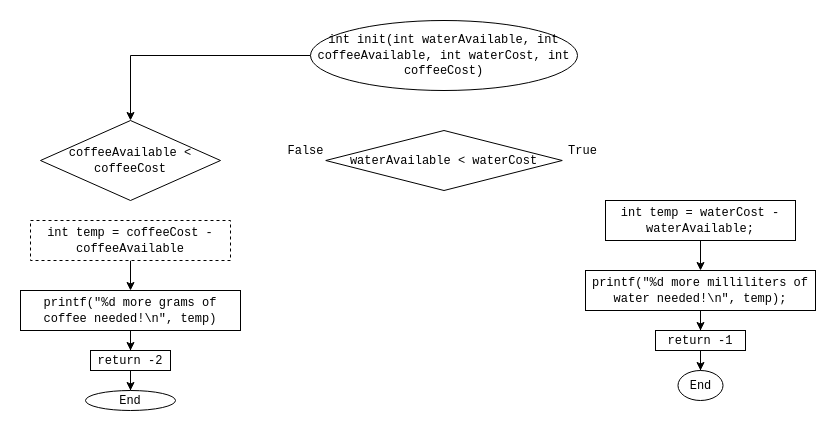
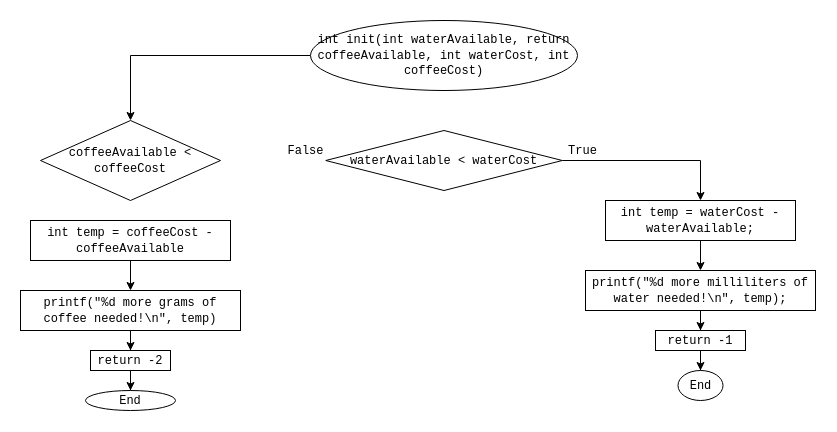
  <mxCell id="0" />
  <mxCell id="1" parent="0" />
  <mxCell id="2" value="" style="edgeStyle=orthogonalEdgeStyle;rounded=0;orthogonalLoop=1;jettySize=auto;html=1;" edge="1" parent="1" source="3" target="13"><mxGeometry relative="1" as="geometry"><mxPoint x="443.5" y="170" as="targetPoint" /></mxGeometry></mxCell>
- <mxCell id="3" value="&lt;font face=&quot;Courier New&quot;&gt;int init(int waterAvailable, int coffeeAvailable, int waterCost, int coffeeCost)&lt;/font&gt;" style="ellipse;whiteSpace=wrap;html=1;" vertex="1" parent="1"><mxGeometry x="310" y="20" width="267" height="70" as="geometry" /></mxCell>
+ <mxCell id="3" value="&lt;font face=&quot;Courier New&quot;&gt;int init(int waterAvailable, return coffeeAvailable, int waterCost, int coffeeCost)&lt;/font&gt;" style="ellipse;whiteSpace=wrap;html=1;" vertex="1" parent="1"><mxGeometry x="310" y="20" width="267" height="70" as="geometry" /></mxCell>
+ <mxCell id="4" value="" style="edgeStyle=orthogonalEdgeStyle;rounded=0;orthogonalLoop=1;jettySize=auto;html=1;" edge="1" parent="1" source="5" target="7"><mxGeometry relative="1" as="geometry"><mxPoint x="610" y="160" as="targetPoint" /></mxGeometry></mxCell>
  <mxCell id="5" value="&lt;font face=&quot;Courier New&quot;&gt;waterAvailable &amp;lt; waterCost&lt;/font&gt;" style="rhombus;whiteSpace=wrap;html=1;" vertex="1" parent="1"><mxGeometry x="325.25" y="130" width="236.5" height="60" as="geometry" /></mxCell>
  <mxCell id="6" value="" style="edgeStyle=orthogonalEdgeStyle;rounded=0;orthogonalLoop=1;jettySize=auto;html=1;" edge="1" parent="1" source="7" target="9"><mxGeometry relative="1" as="geometry" /></mxCell>
  <mxCell id="7" value="&lt;font face=&quot;Courier New&quot;&gt;int temp = waterCost - waterAvailable;&lt;/font&gt;" style="rounded=0;whiteSpace=wrap;html=1;" vertex="1" parent="1"><mxGeometry x="605" y="200" width="190" height="40" as="geometry" /></mxCell>
  <mxCell id="8" value="" style="edgeStyle=orthogonalEdgeStyle;rounded=0;orthogonalLoop=1;jettySize=auto;html=1;" edge="1" parent="1" source="9" target="11"><mxGeometry relative="1" as="geometry" /></mxCell>
  <mxCell id="9" value="&lt;font face=&quot;Courier New&quot;&gt;printf(&quot;%d more milliliters of water needed!\n&quot;, temp);&lt;/font&gt;" style="rounded=0;whiteSpace=wrap;html=1;" vertex="1" parent="1"><mxGeometry x="585" y="270" width="230" height="40" as="geometry" /></mxCell>
  <mxCell id="10" value="" style="edgeStyle=orthogonalEdgeStyle;rounded=0;orthogonalLoop=1;jettySize=auto;html=1;" edge="1" parent="1" source="11" target="12"><mxGeometry relative="1" as="geometry"><mxPoint x="700" y="620" as="targetPoint" /></mxGeometry></mxCell>
  <mxCell id="11" value="&lt;font face=&quot;Courier New&quot;&gt;return -1&lt;/font&gt;" style="rounded=0;whiteSpace=wrap;html=1;" vertex="1" parent="1"><mxGeometry x="655" y="330" width="90" height="20" as="geometry" /></mxCell>
  <mxCell id="12" value="&lt;font face=&quot;Courier New&quot;&gt;End&lt;/font&gt;" style="ellipse;whiteSpace=wrap;html=1;" vertex="1" parent="1"><mxGeometry x="677.5" y="370" width="45" height="30" as="geometry" /></mxCell>
  <mxCell id="13" value="&lt;font face=&quot;Courier New&quot;&gt;coffeeAvailable &amp;lt; coffeeCost&lt;/font&gt;" style="rhombus;whiteSpace=wrap;html=1;" vertex="1" parent="1"><mxGeometry x="40" y="120" width="180" height="80" as="geometry" /></mxCell>
  <mxCell id="14" value="" style="edgeStyle=orthogonalEdgeStyle;rounded=0;orthogonalLoop=1;jettySize=auto;html=1;" edge="1" parent="1" source="15" target="17"><mxGeometry relative="1" as="geometry" /></mxCell>
- <mxCell id="15" value="&lt;font face=&quot;Courier New&quot;&gt;int temp = coffeeCost - coffeeAvailable&lt;/font&gt;" style="rounded=0;whiteSpace=wrap;html=1;dashed=1;" vertex="1" parent="1"><mxGeometry y="220" width="200" height="40" as="geometry" x="30" /></mxCell>
+ <mxCell id="15" value="&lt;font face=&quot;Courier New&quot;&gt;int temp = coffeeCost - coffeeAvailable&lt;/font&gt;" style="rounded=0;whiteSpace=wrap;html=1;" vertex="1" parent="1"><mxGeometry y="220" width="200" height="40" as="geometry" x="30" /></mxCell>
  <mxCell id="16" value="" style="edgeStyle=orthogonalEdgeStyle;rounded=0;orthogonalLoop=1;jettySize=auto;html=1;" edge="1" parent="1" source="17" target="19"><mxGeometry relative="1" as="geometry" /></mxCell>
  <mxCell id="17" value="&lt;font face=&quot;Courier New&quot;&gt;printf(&quot;%d more grams of coffee needed!\n&quot;, temp)&lt;/font&gt;" style="rounded=0;whiteSpace=wrap;html=1;" vertex="1" parent="1"><mxGeometry x="20" y="290" width="220" height="40" as="geometry" /></mxCell>
  <mxCell id="18" value="" style="edgeStyle=orthogonalEdgeStyle;rounded=0;orthogonalLoop=1;jettySize=auto;html=1;entryX=0.5;entryY=0;entryDx=0;entryDy=0;" edge="1" parent="1" source="19" target="20"><mxGeometry relative="1" as="geometry"><mxPoint x="180" y="670" as="targetPoint" /></mxGeometry></mxCell>
  <mxCell id="19" value="&lt;font face=&quot;Courier New&quot;&gt;return -2&lt;/font&gt;" style="rounded=0;whiteSpace=wrap;html=1;" vertex="1" parent="1"><mxGeometry x="90" y="350" width="80" height="20" as="geometry" /></mxCell>
  <mxCell id="20" value="&lt;font face=&quot;Courier New&quot;&gt;End&lt;/font&gt;" style="ellipse;whiteSpace=wrap;html=1;" vertex="1" parent="1"><mxGeometry x="85" y="390" width="90" height="20" as="geometry" /></mxCell>
  <mxCell id="21" value="&lt;font face=&quot;Courier New&quot;&gt;True&lt;/font&gt;" style="text;html=1;align=center;verticalAlign=middle;resizable=0;points=[];autosize=1;" vertex="1" parent="1"><mxGeometry x="561.75" y="140" width="40" height="20" as="geometry" /></mxCell>
  <mxCell id="22" value="&lt;font face=&quot;Courier New&quot;&gt;False&lt;br&gt;&lt;/font&gt;" style="text;html=1;align=center;verticalAlign=middle;resizable=0;points=[];autosize=1;" vertex="1" parent="1"><mxGeometry x="280.25" y="140" width="50" height="20" as="geometry" /></mxCell>
